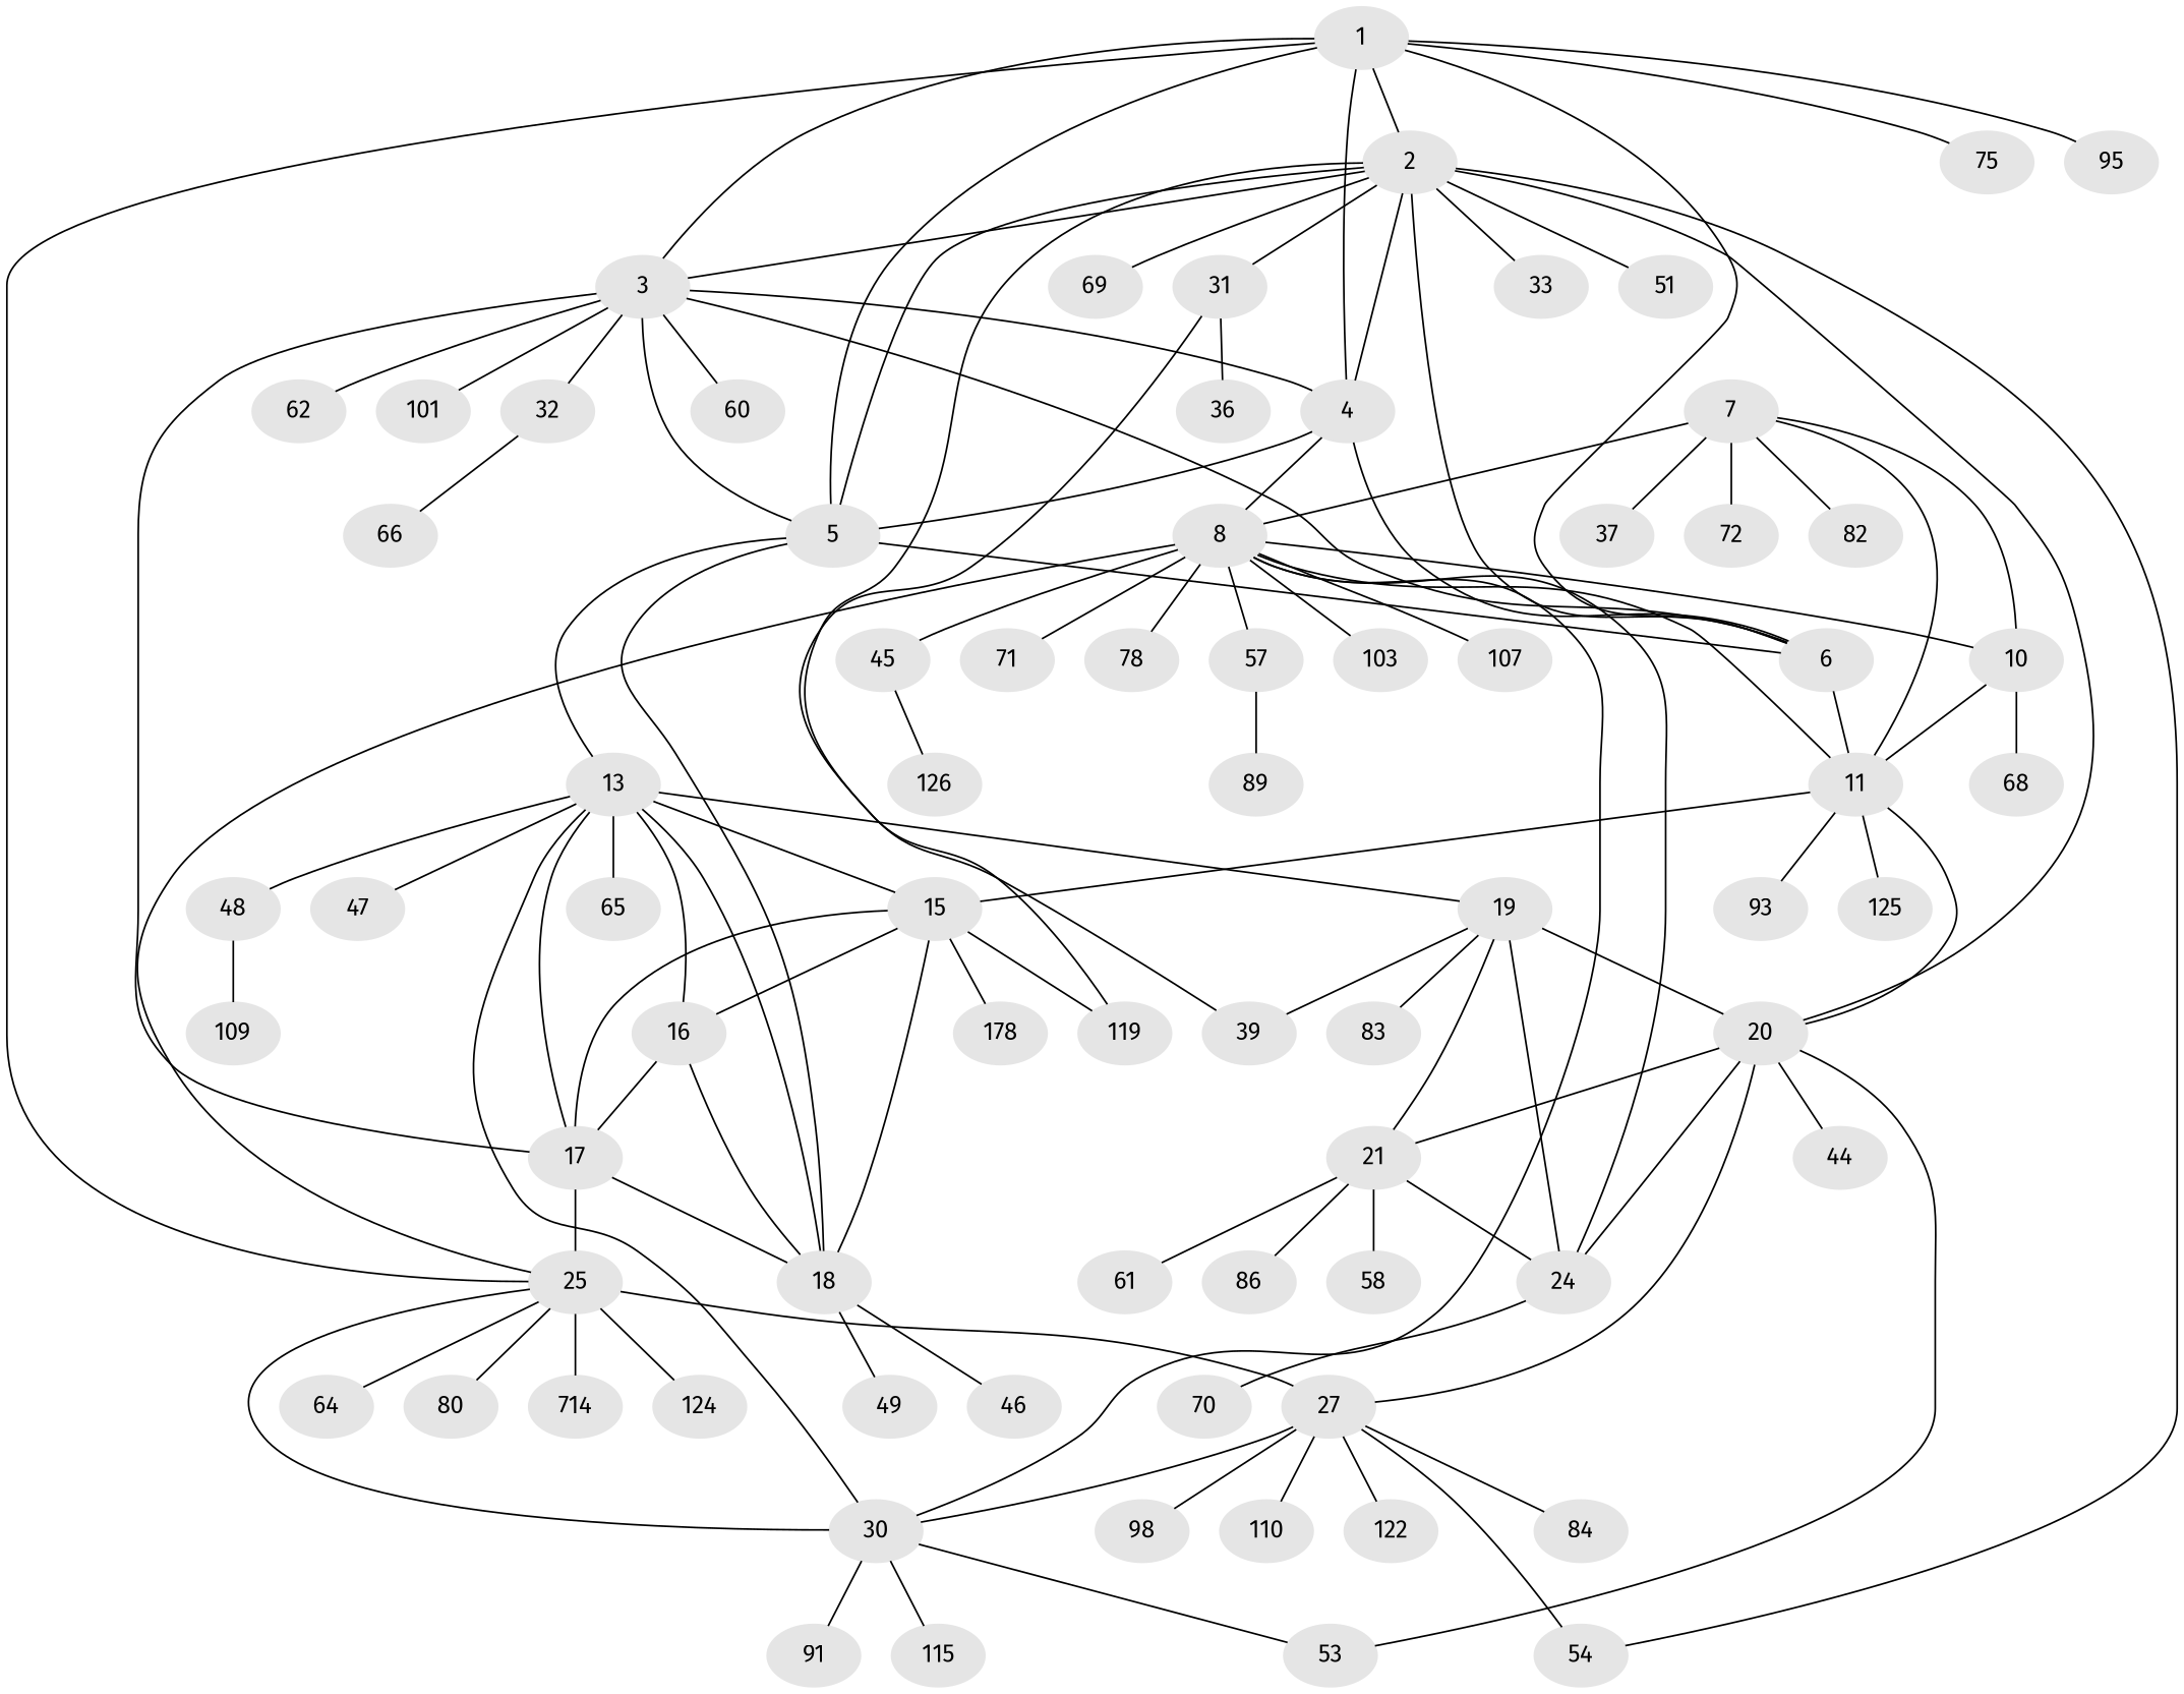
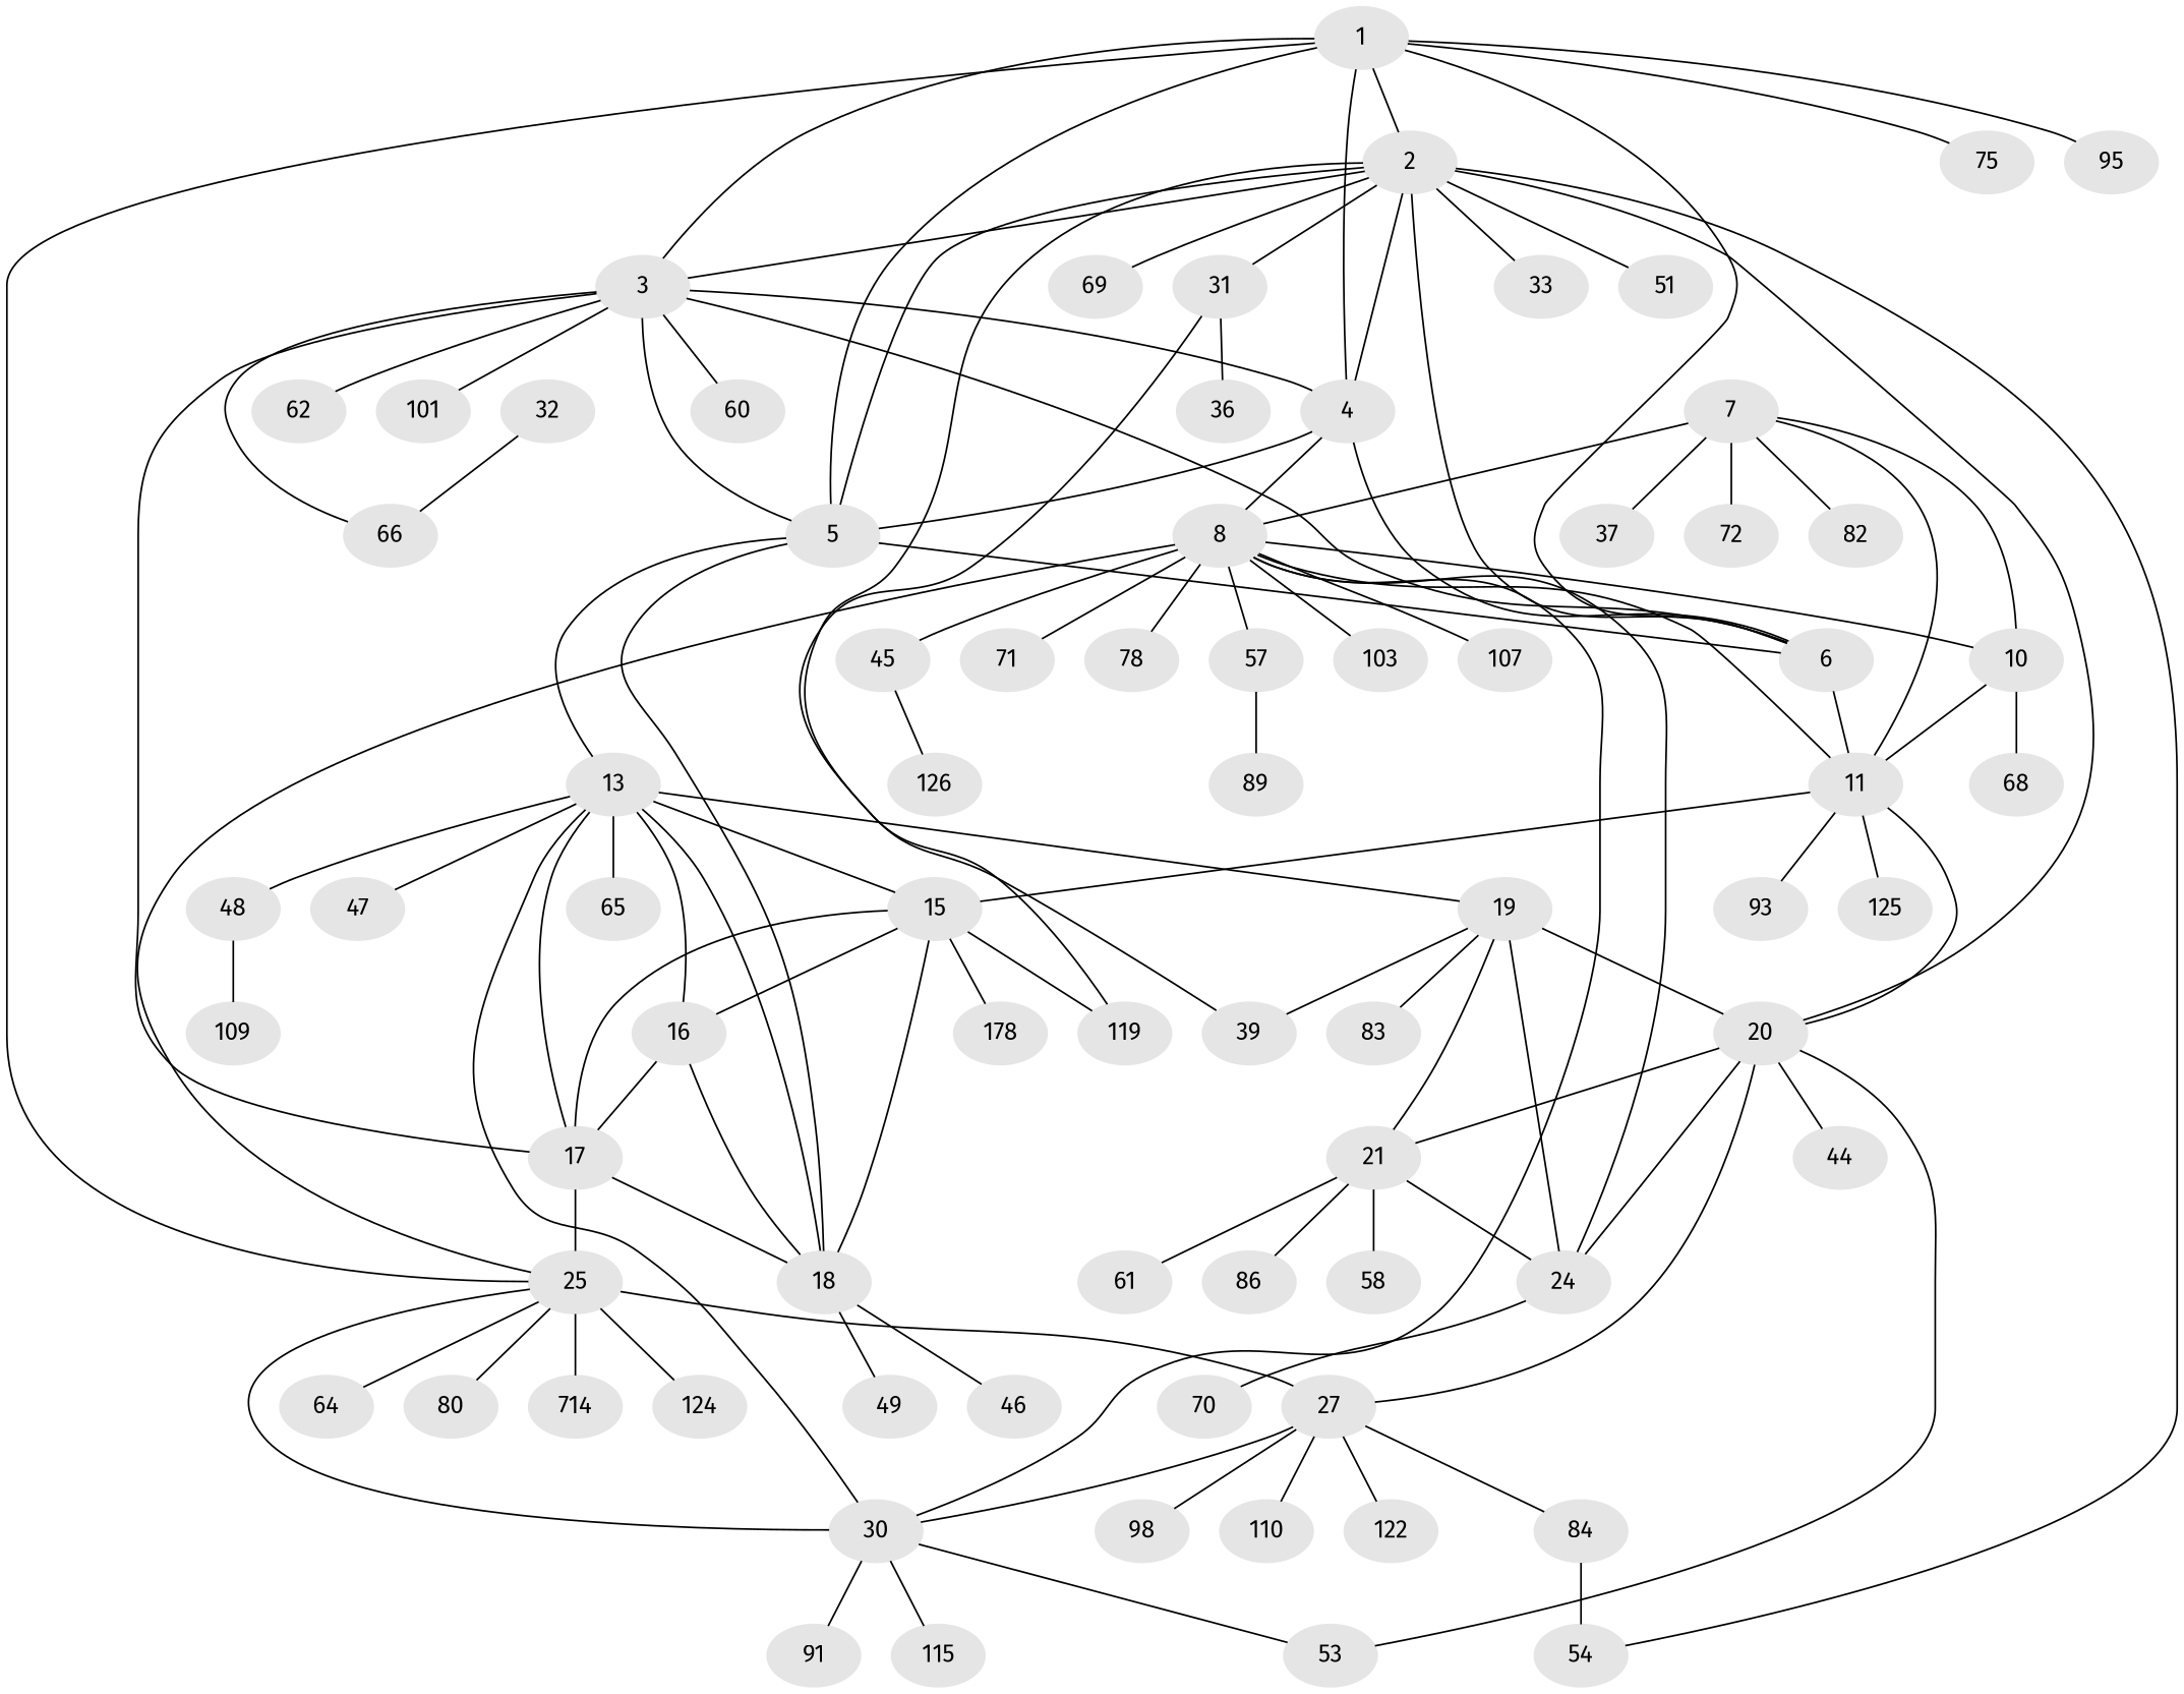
  graph {
    fontname="Fira Sans"
    node [color=gray90 fontname="Fira Sans" style=filled]
    edge [fontname="Fira Sans"]
    1
    2
    3
    4
    5 [super="+56+87+94+35"]
    6 [super="+42+102+85+77"]
    25 [super="+26+29"]
    75 [super="+106"]
    95 [super="+120"]
    20 [super="+23"]
    31
    33
    39
    51 [super="+74"]
    54
    n16 [label=69]
    17 [super="+59"]
    32
    60
    62
    101
    8 [super="+52+97+121+67+9"]
    13 [super="+14+55+34"]
    18 [super="+90+113+79"]
    11
    30
    27 [super="+28"]
    64
    80
    n30 [label=714]
    124
    24 [super="+69+92+117+100+58"]
    21
    44
    53
    119 [super="+123"]
    36
    66
    10
    45
    57
    71
    78
    103
    107
    15
    16 [super="+43+41"]
    19 [super="+22"]
    47
    48
    65
    46 [super="+96"]
    49
    93
    125
    7 [super="+12"]
    37
    72 [super="+76"]
    82
    68
    70
    91 [super="+116"]
    115
    126
    89
    n66 [label=178]
    83
    109
    n69 [label=58]
    61
    86
    84
    98
    110
    122
    1 -- 2
    1 -- 3
    1 -- 4
    1 -- 5
    1 -- 6
    1 -- 25
    1 -- 75
    1 -- 95
    2 -- 3
    2 -- 4
    2 -- 5
    2 -- 6
    2 -- 20
    2 -- 31
    2 -- 33
    2 -- 39
    2 -- 51
    2 -- 54
    2 -- n16
    3 -- 4
    3 -- 5
    3 -- 6
    3 -- 17
-   3 -- 32
+   3 -- 66
    3 -- 60
    3 -- 62
    3 -- 101
    4 -- 5
    4 -- 6
    4 -- 8
    5 -- 6
    5 -- 13
    5 -- 18
    6 -- 11
    25 -- 30 [weight=3]
    25 -- 27 [weight=6]
    25 -- 64
    25 -- 80
    25 -- n30
    25 -- 124
    20 -- 27
    20 -- 24 [weight=2]
    20 -- 21 [weight=2]
    20 -- 44
    20 -- 53
    31 -- 119
    31 -- 36
    17 -- 25
    17 -- 18
    32 -- 66
    8 -- 25
    8 -- 11 [weight=2]
    8 -- 30
    8 -- 24
    8 -- 10 [weight=2]
    8 -- 45
    8 -- 57
    8 -- 71
    8 -- 78
    8 -- 103
    8 -- 107
    13 -- 17 [weight=2]
    13 -- 18 [weight=2]
    13 -- 30
    13 -- 15 [weight=2]
    13 -- 16 [weight=2]
    13 -- 19
    13 -- 47
    13 -- 48
    13 -- 65
    18 -- 46
    18 -- 49
    11 -- 20
    11 -- 15
    11 -- 93
    11 -- 125
    30 -- 53
    30 -- 91
    30 -- 115
-   27 -- 54
+   84 -- 54
    27 -- 30 [weight=2]
    27 -- 84
    27 -- 98
    27 -- 110
    27 -- 122
    24 -- 70
    21 -- 24
    21 -- n69
    21 -- 61
    21 -- 86
    10 -- 11
    10 -- 68
    45 -- 126
    57 -- 89
    15 -- 17
    15 -- 18
    15 -- 119
    15 -- 16
    15 -- n66
    16 -- 17
    16 -- 18
    19 -- 20 [weight=4]
    19 -- 39
    19 -- 24 [weight=2]
    19 -- 21 [weight=2]
    19 -- 83
    48 -- 109
    7 -- 8 [weight=4]
    7 -- 11 [weight=2]
    7 -- 10 [weight=2]
    7 -- 37
    7 -- 72
    7 -- 82
  }
